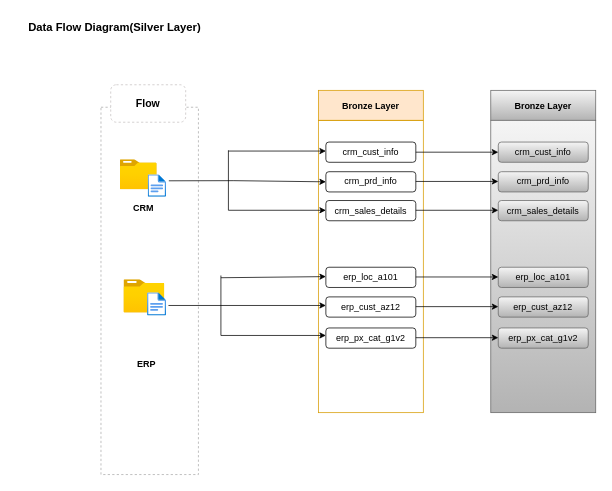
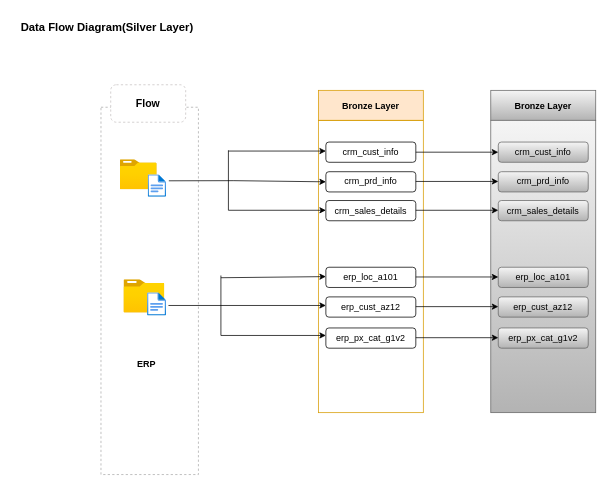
  <mxCell id="0" />
  <mxCell id="1" parent="0" />
  <mxCell id="2" value="" style="rounded=0;whiteSpace=wrap;html=1;fillColor=none;dashed=1;strokeColor=light-dark(#ababab, #ededed);" parent="1" vertex="1"><mxGeometry x="134" y="142.56" width="130" height="490" as="geometry" /></mxCell>
  <mxCell id="3" value="&lt;font&gt;&lt;b style=&quot;&quot;&gt;Flow&lt;/b&gt;&lt;/font&gt;" style="rounded=1;whiteSpace=wrap;html=1;dashed=1;strokeColor=light-dark(#c7c2c2, #ededed);fontSize=14;" parent="1" vertex="1"><mxGeometry x="147" y="112.56" width="100" height="50" as="geometry" /></mxCell>
  <mxCell id="4" value="&lt;b&gt;&lt;font style=&quot;font-size: 12px;&quot;&gt;Bronze Layer&lt;/font&gt;&lt;/b&gt;" style="rounded=0;whiteSpace=wrap;html=1;fillColor=#ffe6cc;strokeColor=#d79b00;fontSize=14;" parent="1" vertex="1"><mxGeometry x="424" y="120" width="140" height="40" as="geometry" /></mxCell>
  <mxCell id="5" value="" style="rounded=0;whiteSpace=wrap;html=1;fillColor=none;strokeColor=#d79b00;" parent="1" vertex="1"><mxGeometry x="424" y="160" width="140" height="390" as="geometry" /></mxCell>
  <mxCell id="6" value="" style="image;aspect=fixed;html=1;points=[];align=center;fontSize=12;image=img/lib/azure2/general/Folder_Blank.svg;" parent="1" vertex="1"><mxGeometry x="159.5" y="212.56" width="49.29" height="40" as="geometry" /></mxCell>
  <mxCell id="7" value="" style="image;aspect=fixed;html=1;points=[];align=center;fontSize=12;image=img/lib/azure2/general/File.svg;" parent="1" vertex="1"><mxGeometry x="196.85" y="232.56" width="24.35" height="30" as="geometry" /></mxCell>
- <mxCell id="8" value="CRM" style="text;html=1;align=center;verticalAlign=middle;whiteSpace=wrap;rounded=0;fontStyle=1" parent="1" vertex="1"><mxGeometry x="159.7" y="262.56" width="61.5" height="29" as="geometry" /></mxCell>
  <mxCell id="9" value="" style="image;aspect=fixed;html=1;points=[];align=center;fontSize=12;image=img/lib/azure2/general/Folder_Blank.svg;" parent="1" vertex="1"><mxGeometry x="164.5" y="372.56" width="54.5" height="44.23" as="geometry" /></mxCell>
  <mxCell id="10" value="" style="image;aspect=fixed;html=1;points=[];align=center;fontSize=12;image=img/lib/azure2/general/File.svg;" parent="1" vertex="1"><mxGeometry x="196.04" y="390" width="25.16" height="31" as="geometry" /></mxCell>
  <mxCell id="11" value="ERP" style="text;html=1;align=center;verticalAlign=middle;whiteSpace=wrap;rounded=0;fontStyle=1" parent="1" vertex="1"><mxGeometry x="164.5" y="471" width="60" height="30" as="geometry" /></mxCell>
  <mxCell id="12" value="" style="edgeStyle=orthogonalEdgeStyle;rounded=0;orthogonalLoop=1;jettySize=auto;html=1;" parent="1" edge="1"><mxGeometry relative="1" as="geometry"><mxPoint x="494" y="236.12" as="targetPoint" /></mxGeometry></mxCell>
- <mxCell id="13" value="&lt;font style=&quot;font-size: 15px;&quot;&gt;&lt;b&gt;Data Flow Diagram(Silver Layer)&lt;/b&gt;&lt;/font&gt;" style="text;html=1;align=center;verticalAlign=middle;whiteSpace=wrap;rounded=0;" parent="1" vertex="1"><mxGeometry x="30.85" y="20" width="243.15" height="30" as="geometry" /></mxCell>
+ <mxCell id="13" value="&lt;font style=&quot;font-size: 15px;&quot;&gt;&lt;b&gt;Data Flow Diagram(Silver Layer)&lt;/b&gt;&lt;/font&gt;" style="text;html=1;align=center;verticalAlign=middle;whiteSpace=wrap;rounded=0;" parent="1" vertex="1"><mxGeometry x="20.85" y="20" width="243.15" height="30" as="geometry" /></mxCell>
  <mxCell id="14" style="edgeStyle=orthogonalEdgeStyle;rounded=0;orthogonalLoop=1;jettySize=auto;html=1;exitX=0.5;exitY=1;exitDx=0;exitDy=0;" parent="1" source="2" target="2" edge="1"><mxGeometry relative="1" as="geometry" /></mxCell>
  <mxCell id="15" style="edgeStyle=orthogonalEdgeStyle;rounded=0;orthogonalLoop=1;jettySize=auto;html=1;exitX=0.5;exitY=1;exitDx=0;exitDy=0;" parent="1" source="2" target="2" edge="1"><mxGeometry relative="1" as="geometry" /></mxCell>
  <mxCell id="16" value="crm_cust_info" style="rounded=1;whiteSpace=wrap;html=1;" parent="1" vertex="1"><mxGeometry x="434" y="189" width="120" height="27" as="geometry" /></mxCell>
  <mxCell id="17" value="crm_prd_info" style="rounded=1;whiteSpace=wrap;html=1;" parent="1" vertex="1"><mxGeometry x="434" y="228.56" width="120" height="27" as="geometry" /></mxCell>
  <mxCell id="18" value="crm_sales_details" style="rounded=1;whiteSpace=wrap;html=1;" parent="1" vertex="1"><mxGeometry x="434" y="267" width="120" height="27" as="geometry" /></mxCell>
  <mxCell id="19" value="" style="endArrow=classic;html=1;rounded=0;exitX=0.836;exitY=0.488;exitDx=0;exitDy=0;exitPerimeter=0;entryX=0;entryY=0.5;entryDx=0;entryDy=0;" parent="1" target="17" edge="1"><mxGeometry width="50" height="50" relative="1" as="geometry"><mxPoint x="224.497" y="240.7" as="sourcePoint" /><mxPoint x="441.29" y="200" as="targetPoint" /><Array as="points"><mxPoint x="311.29" y="240.5" /></Array></mxGeometry></mxCell>
  <mxCell id="20" value="" style="endArrow=classic;html=1;rounded=0;" parent="1" edge="1"><mxGeometry width="50" height="50" relative="1" as="geometry"><mxPoint x="304" y="201" as="sourcePoint" /><mxPoint x="434" y="201" as="targetPoint" /></mxGeometry></mxCell>
  <mxCell id="21" value="" style="endArrow=classic;html=1;rounded=0;" parent="1" edge="1"><mxGeometry width="50" height="50" relative="1" as="geometry"><mxPoint x="304" y="280" as="sourcePoint" /><mxPoint x="434" y="280" as="targetPoint" /></mxGeometry></mxCell>
  <mxCell id="22" value="" style="endArrow=none;html=1;rounded=0;" parent="1" edge="1"><mxGeometry width="50" height="50" relative="1" as="geometry"><mxPoint x="304" y="280" as="sourcePoint" /><mxPoint x="304" y="200" as="targetPoint" /></mxGeometry></mxCell>
  <mxCell id="23" value="erp_loc_a101" style="rounded=1;whiteSpace=wrap;html=1;" parent="1" vertex="1"><mxGeometry x="434" y="356" width="120" height="27" as="geometry" /></mxCell>
  <mxCell id="24" value="erp_cust_az12" style="rounded=1;whiteSpace=wrap;html=1;" parent="1" vertex="1"><mxGeometry x="434" y="395.56" width="120" height="27" as="geometry" /></mxCell>
  <mxCell id="25" value="erp_px_cat_g1v2" style="rounded=1;whiteSpace=wrap;html=1;" parent="1" vertex="1"><mxGeometry x="434" y="437" width="120" height="27" as="geometry" /></mxCell>
  <mxCell id="26" value="" style="endArrow=classic;html=1;rounded=0;entryX=0;entryY=0.5;entryDx=0;entryDy=0;" parent="1" edge="1"><mxGeometry width="50" height="50" relative="1" as="geometry"><mxPoint x="294" y="370" as="sourcePoint" /><mxPoint x="434" y="368.5" as="targetPoint" /></mxGeometry></mxCell>
  <mxCell id="27" value="" style="endArrow=classic;html=1;rounded=0;" parent="1" edge="1"><mxGeometry width="50" height="50" relative="1" as="geometry"><mxPoint x="294" y="447" as="sourcePoint" /><mxPoint x="434" y="447" as="targetPoint" /></mxGeometry></mxCell>
  <mxCell id="28" value="" style="endArrow=none;html=1;rounded=0;" parent="1" edge="1"><mxGeometry width="50" height="50" relative="1" as="geometry"><mxPoint x="294" y="447" as="sourcePoint" /><mxPoint x="294" y="367" as="targetPoint" /></mxGeometry></mxCell>
  <mxCell id="29" value="" style="endArrow=classic;html=1;rounded=0;" parent="1" edge="1"><mxGeometry width="50" height="50" relative="1" as="geometry"><mxPoint x="224" y="407" as="sourcePoint" /><mxPoint x="434" y="407" as="targetPoint" /><Array as="points" /></mxGeometry></mxCell>
  <mxCell id="30" value="&lt;b&gt;&lt;font style=&quot;font-size: 12px;&quot;&gt;Bronze Layer&lt;/font&gt;&lt;/b&gt;" style="rounded=0;whiteSpace=wrap;html=1;fontSize=14;fillColor=#f5f5f5;strokeColor=#666666;gradientColor=#b3b3b3;" vertex="1" parent="1"><mxGeometry x="654" y="120" width="140" height="40" as="geometry" /></mxCell>
  <mxCell id="31" value="" style="rounded=0;whiteSpace=wrap;html=1;fillColor=#f5f5f5;strokeColor=#666666;gradientColor=#b3b3b3;" vertex="1" parent="1"><mxGeometry x="654" y="160" width="140" height="390" as="geometry" /></mxCell>
  <mxCell id="32" value="crm_cust_info" style="rounded=1;whiteSpace=wrap;html=1;fillColor=#f5f5f5;strokeColor=#666666;gradientColor=#b3b3b3;" vertex="1" parent="1"><mxGeometry x="664" y="189" width="120" height="27" as="geometry" /></mxCell>
  <mxCell id="33" value="crm_prd_info" style="rounded=1;whiteSpace=wrap;html=1;fillColor=#f5f5f5;strokeColor=#666666;gradientColor=#b3b3b3;" vertex="1" parent="1"><mxGeometry x="664" y="228.56" width="120" height="27" as="geometry" /></mxCell>
  <mxCell id="34" value="crm_sales_details" style="rounded=1;whiteSpace=wrap;html=1;fillColor=#f5f5f5;strokeColor=#666666;gradientColor=#b3b3b3;" vertex="1" parent="1"><mxGeometry x="664" y="267" width="120" height="27" as="geometry" /></mxCell>
  <mxCell id="35" value="erp_loc_a101" style="rounded=1;whiteSpace=wrap;html=1;fillColor=#f5f5f5;strokeColor=#666666;gradientColor=#b3b3b3;" vertex="1" parent="1"><mxGeometry x="664" y="356" width="120" height="27" as="geometry" /></mxCell>
  <mxCell id="36" value="erp_cust_az12" style="rounded=1;whiteSpace=wrap;html=1;fillColor=#f5f5f5;strokeColor=#666666;gradientColor=#b3b3b3;" vertex="1" parent="1"><mxGeometry x="664" y="395.56" width="120" height="27" as="geometry" /></mxCell>
  <mxCell id="37" value="erp_px_cat_g1v2" style="rounded=1;whiteSpace=wrap;html=1;fillColor=#f5f5f5;strokeColor=#666666;gradientColor=#b3b3b3;" vertex="1" parent="1"><mxGeometry x="664" y="437" width="120" height="27" as="geometry" /></mxCell>
  <mxCell id="38" value="" style="endArrow=classic;html=1;rounded=0;entryX=0;entryY=0.5;entryDx=0;entryDy=0;exitX=1;exitY=0.5;exitDx=0;exitDy=0;" edge="1" parent="1" source="16" target="32"><mxGeometry width="50" height="50" relative="1" as="geometry"><mxPoint x="554" y="216" as="sourcePoint" /><mxPoint x="604" y="166" as="targetPoint" /></mxGeometry></mxCell>
  <mxCell id="39" value="" style="endArrow=classic;html=1;rounded=0;entryX=0;entryY=0.5;entryDx=0;entryDy=0;exitX=1;exitY=0.5;exitDx=0;exitDy=0;" edge="1" parent="1"><mxGeometry width="50" height="50" relative="1" as="geometry"><mxPoint x="554" y="241.56" as="sourcePoint" /><mxPoint x="664" y="241.56" as="targetPoint" /></mxGeometry></mxCell>
  <mxCell id="40" value="" style="endArrow=classic;html=1;rounded=0;entryX=0;entryY=0.5;entryDx=0;entryDy=0;exitX=1;exitY=0.5;exitDx=0;exitDy=0;" edge="1" parent="1"><mxGeometry width="50" height="50" relative="1" as="geometry"><mxPoint x="554" y="280" as="sourcePoint" /><mxPoint x="664" y="280" as="targetPoint" /></mxGeometry></mxCell>
  <mxCell id="41" value="" style="endArrow=classic;html=1;rounded=0;entryX=0;entryY=0.5;entryDx=0;entryDy=0;exitX=1;exitY=0.5;exitDx=0;exitDy=0;" edge="1" parent="1"><mxGeometry width="50" height="50" relative="1" as="geometry"><mxPoint x="554" y="369" as="sourcePoint" /><mxPoint x="664" y="369" as="targetPoint" /></mxGeometry></mxCell>
  <mxCell id="42" value="" style="endArrow=classic;html=1;rounded=0;entryX=0;entryY=0.5;entryDx=0;entryDy=0;exitX=1;exitY=0.5;exitDx=0;exitDy=0;" edge="1" parent="1"><mxGeometry width="50" height="50" relative="1" as="geometry"><mxPoint x="554" y="408.56" as="sourcePoint" /><mxPoint x="664" y="408.56" as="targetPoint" /></mxGeometry></mxCell>
  <mxCell id="43" value="" style="endArrow=classic;html=1;rounded=0;entryX=0;entryY=0.5;entryDx=0;entryDy=0;exitX=1;exitY=0.5;exitDx=0;exitDy=0;" edge="1" parent="1"><mxGeometry width="50" height="50" relative="1" as="geometry"><mxPoint x="554" y="450" as="sourcePoint" /><mxPoint x="664" y="450" as="targetPoint" /></mxGeometry></mxCell>
